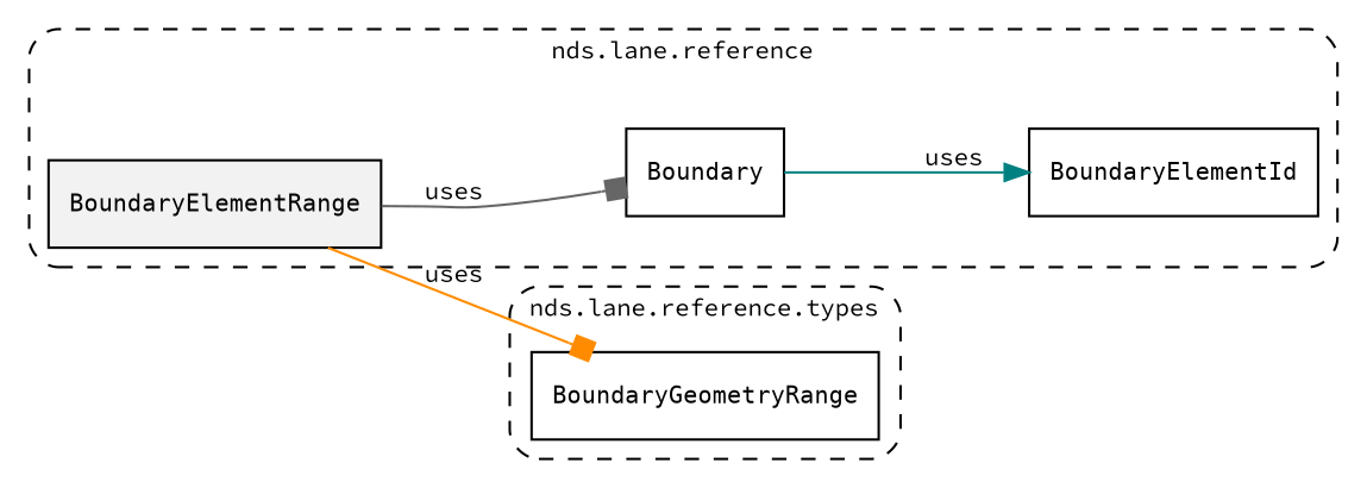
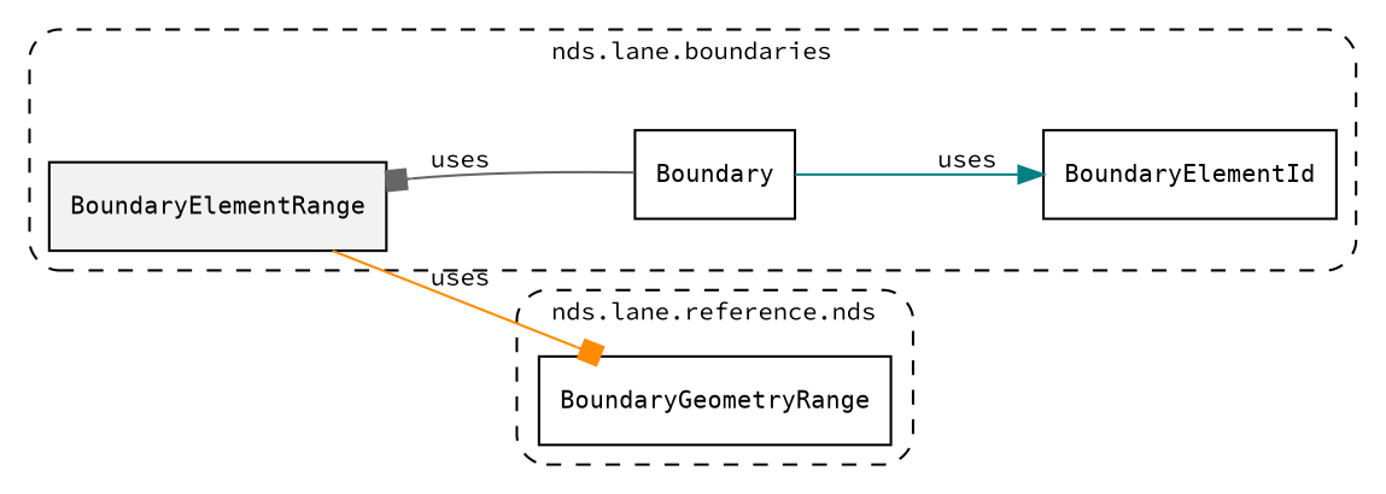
  digraph {
    fontname="Source Code Pro"
    fontsize=10
    rankdir=LR
    node [fontname="Source Code Pro" fontsize=10 shape=box]
    edge [arrowhead=box fontname="Source Code Pro" fontsize=10]
    n1 [fillcolor="#0000000D" label=<<font face="monospace"><table align="center" border="0" cellspacing="0" cellpadding="0"><tr><td href="../../../content/packages/nds.lane.boundaries.html#Structure-BoundaryElementRange" title="Structure defined in nds.lane.boundaries">BoundaryElementRange</td></tr></table></font>> style=filled]
    n2 [label=<<font face="monospace"><table align="center" border="0" cellspacing="0" cellpadding="0"><tr><td href="../../../content/packages/nds.lane.boundaries.html#Subtype-BoundaryElementId" title="Subtype defined in nds.lane.boundaries">BoundaryElementId</td></tr></table></font>>]
    n3 [label=<<font face="monospace"><table align="center" border="0" cellspacing="0" cellpadding="0"><tr><td href="../../../content/packages/nds.lane.boundaries.html#Structure-Boundary" title="Structure defined in nds.lane.boundaries">Boundary</td></tr></table></font>>]
    n4 [label=<<font face="monospace"><table align="center" border="0" cellspacing="0" cellpadding="0"><tr><td href="../../../content/packages/nds.lane.reference.types.html#Subtype-BoundaryGeometryRange" title="Subtype defined in nds.lane.reference.types">BoundaryGeometryRange</td></tr></table></font>>]
    subgraph cluster_1 {
-     label="nds.lane.reference"
+     label="nds.lane.boundaries"
      style="dashed, rounded"
      n1
      n2
      n3
    }
    subgraph cluster_2 {
-     label="nds.lane.reference.types"
+     label="nds.lane.reference.nds"
      style="dashed, rounded"
      n4
    }
    n1 -> n4 [color=darkorange label=uses]
-   n1 -> n3 [color=gray40 label=uses]
+   n3 -> n1 [color=gray40 label=uses]
    n3 -> n2 [arrowhead=normal color=teal label=uses]
  }
